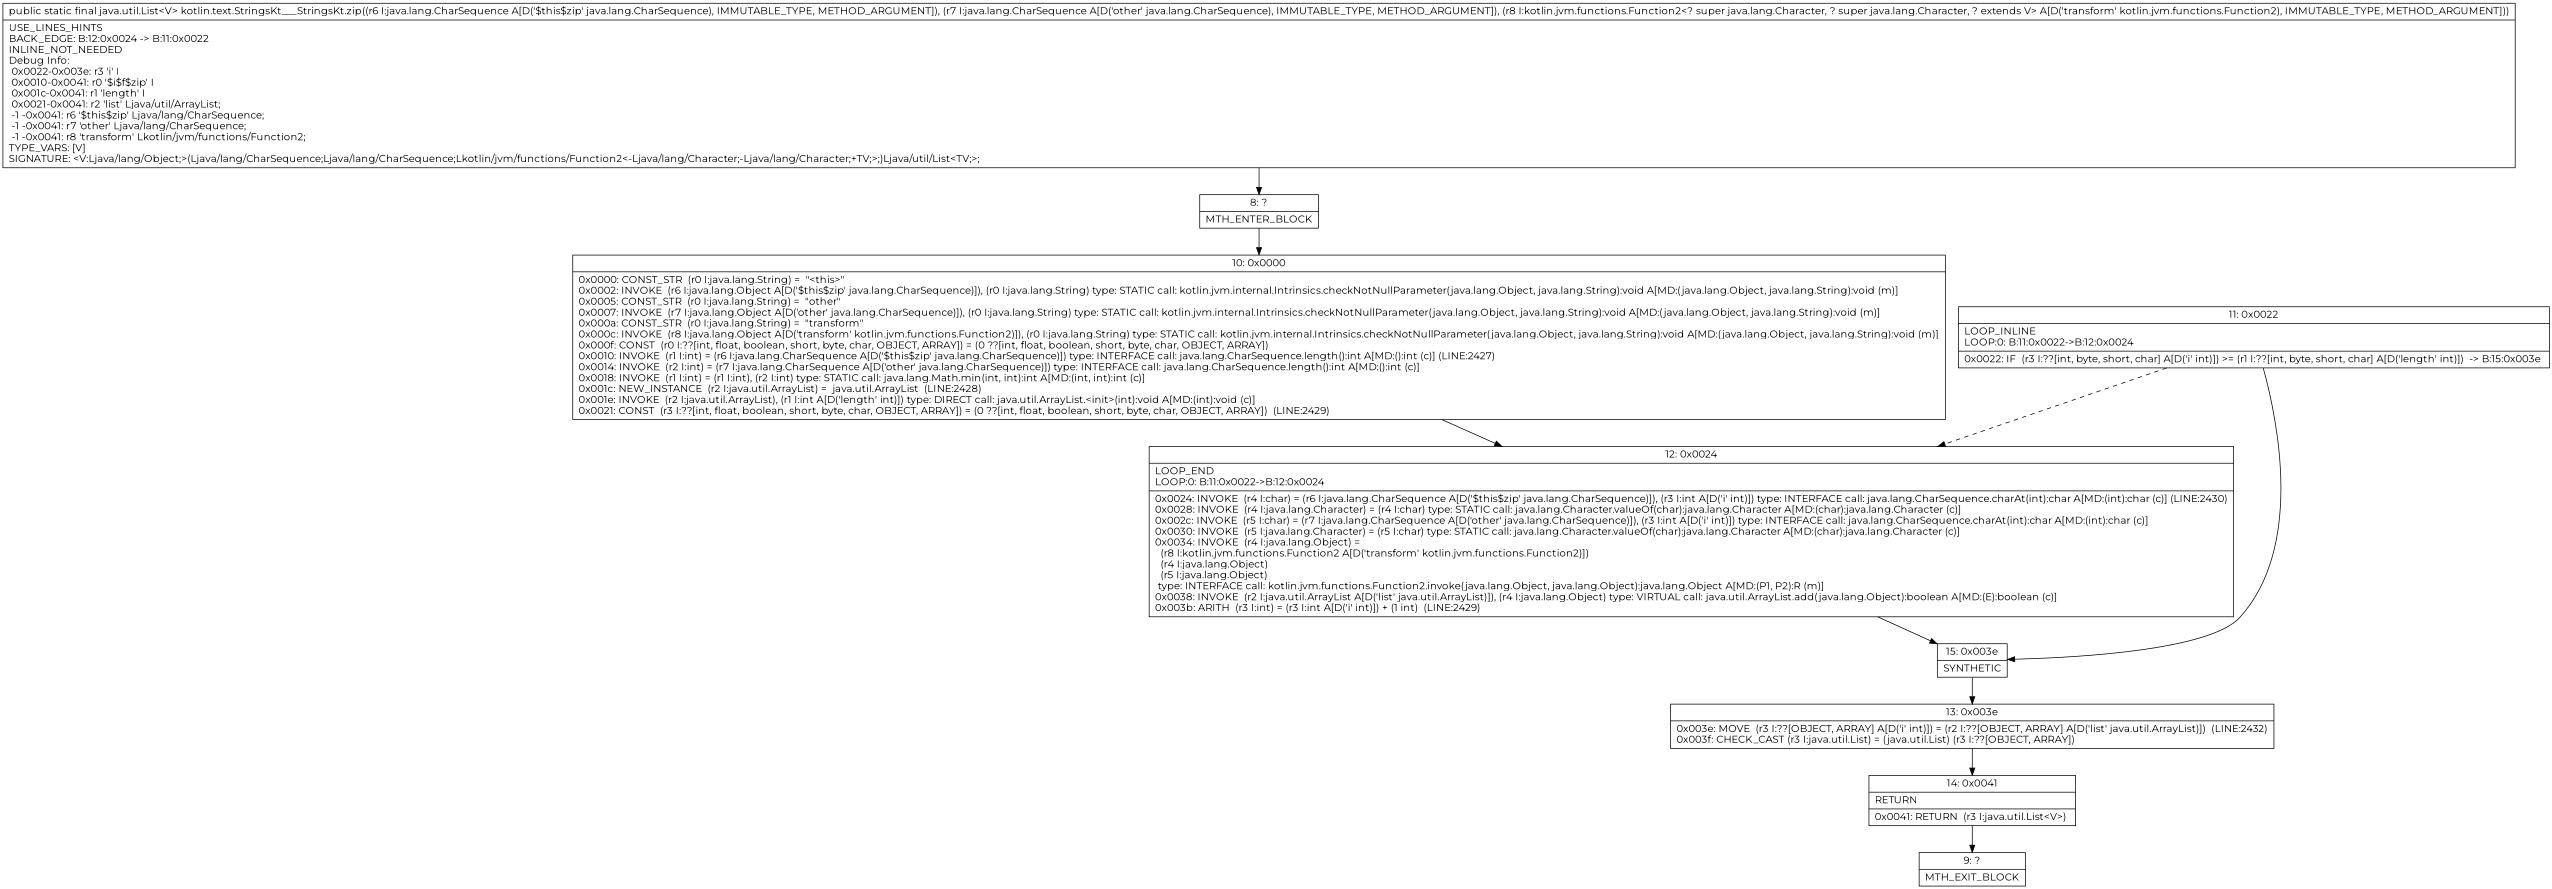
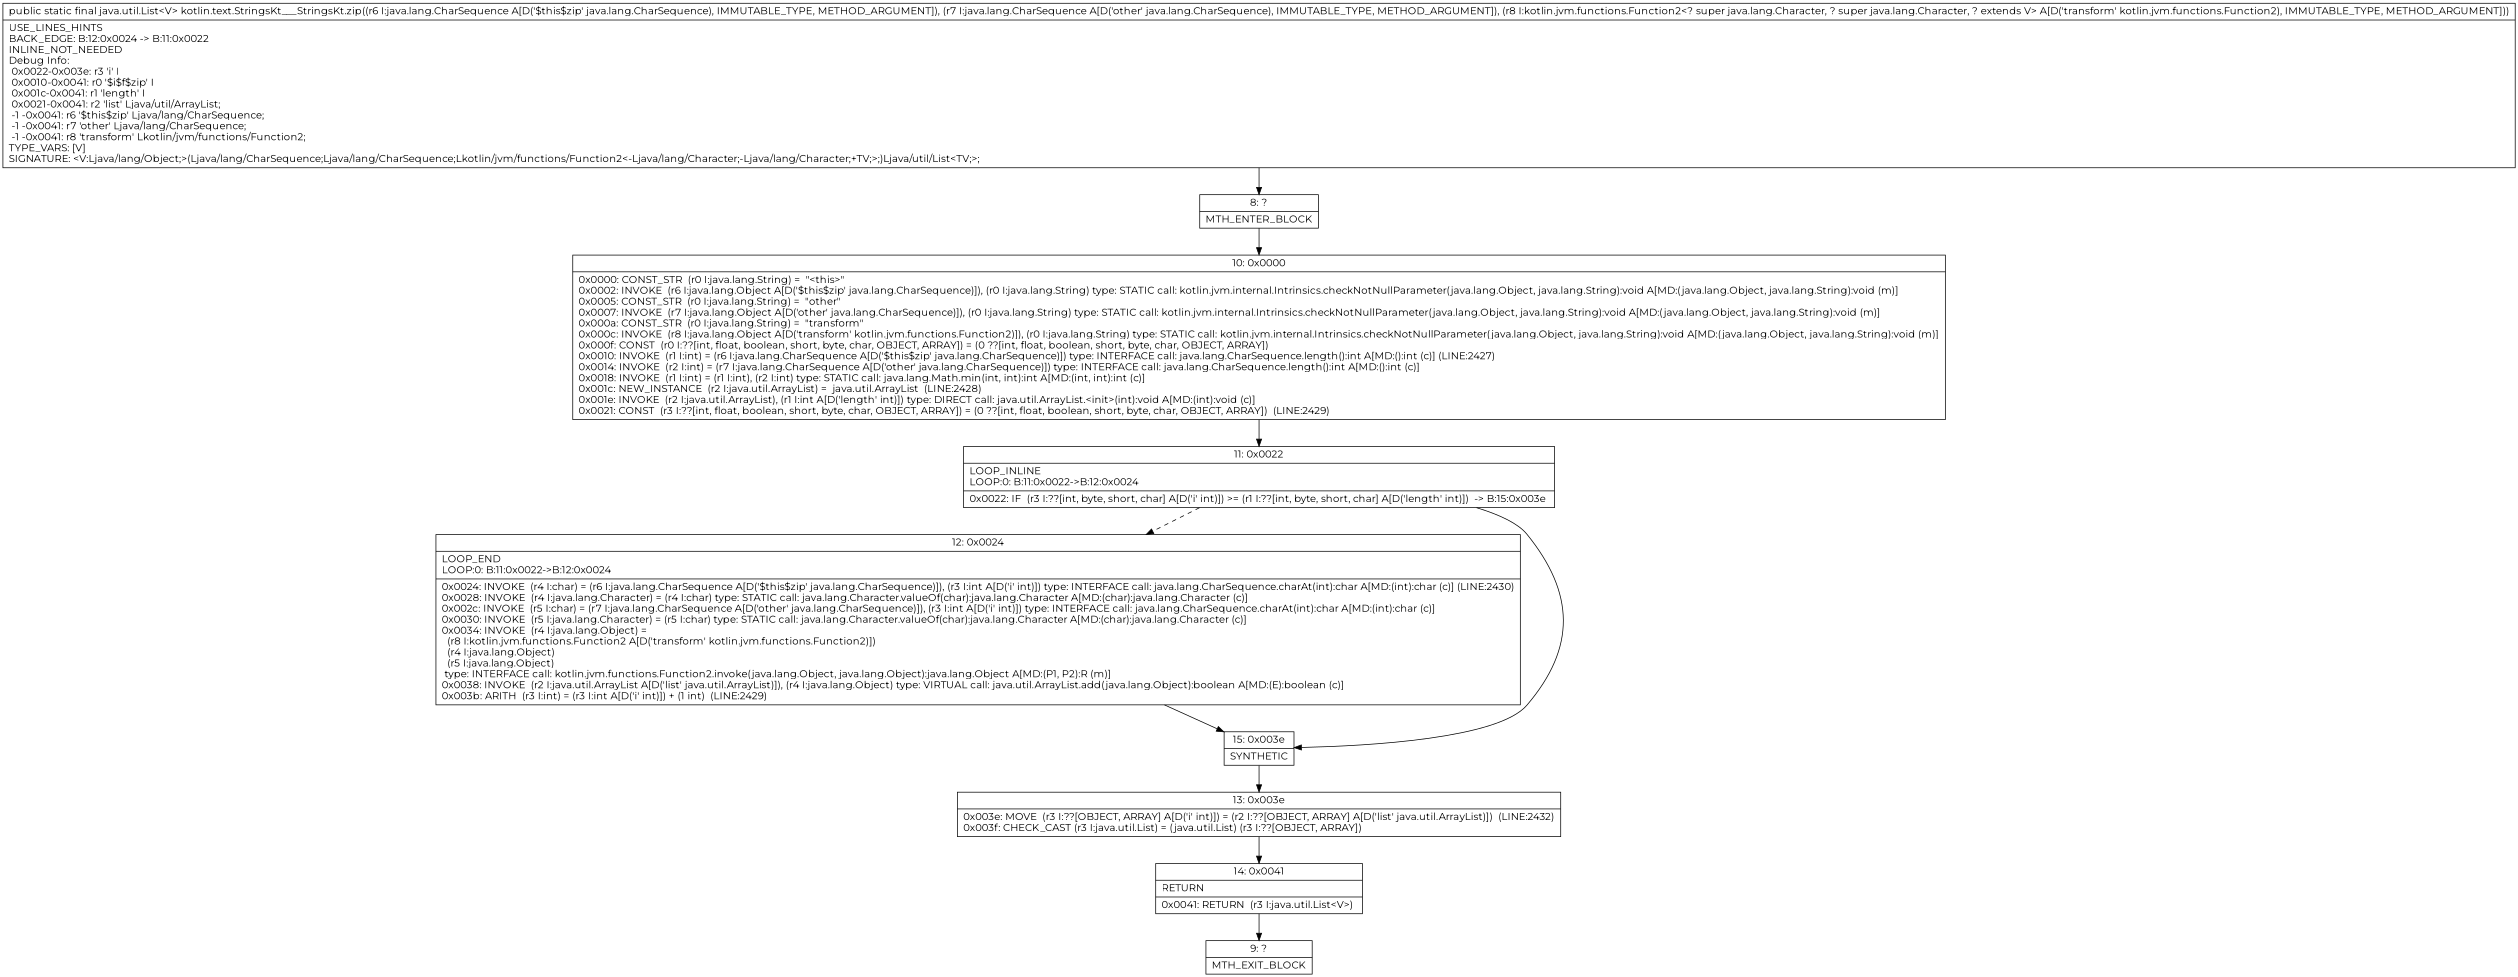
  digraph {
    fontname=Montserrat
    node [fontname=Montserrat shape=record]
    edge [fontname=Montserrat]
    n1 [label="{8\:\ ?|MTH_ENTER_BLOCK\l}"]
    n2 [label="{10\:\ 0x0000|0x0000: CONST_STR  (r0 I:java.lang.String) =  \"\<this\>\" \l0x0002: INVOKE  (r6 I:java.lang.Object A[D('$this$zip' java.lang.CharSequence)]), (r0 I:java.lang.String) type: STATIC call: kotlin.jvm.internal.Intrinsics.checkNotNullParameter(java.lang.Object, java.lang.String):void A[MD:(java.lang.Object, java.lang.String):void (m)]\l0x0005: CONST_STR  (r0 I:java.lang.String) =  \"other\" \l0x0007: INVOKE  (r7 I:java.lang.Object A[D('other' java.lang.CharSequence)]), (r0 I:java.lang.String) type: STATIC call: kotlin.jvm.internal.Intrinsics.checkNotNullParameter(java.lang.Object, java.lang.String):void A[MD:(java.lang.Object, java.lang.String):void (m)]\l0x000a: CONST_STR  (r0 I:java.lang.String) =  \"transform\" \l0x000c: INVOKE  (r8 I:java.lang.Object A[D('transform' kotlin.jvm.functions.Function2)]), (r0 I:java.lang.String) type: STATIC call: kotlin.jvm.internal.Intrinsics.checkNotNullParameter(java.lang.Object, java.lang.String):void A[MD:(java.lang.Object, java.lang.String):void (m)]\l0x000f: CONST  (r0 I:??[int, float, boolean, short, byte, char, OBJECT, ARRAY]) = (0 ??[int, float, boolean, short, byte, char, OBJECT, ARRAY]) \l0x0010: INVOKE  (r1 I:int) = (r6 I:java.lang.CharSequence A[D('$this$zip' java.lang.CharSequence)]) type: INTERFACE call: java.lang.CharSequence.length():int A[MD:():int (c)] (LINE:2427)\l0x0014: INVOKE  (r2 I:int) = (r7 I:java.lang.CharSequence A[D('other' java.lang.CharSequence)]) type: INTERFACE call: java.lang.CharSequence.length():int A[MD:():int (c)]\l0x0018: INVOKE  (r1 I:int) = (r1 I:int), (r2 I:int) type: STATIC call: java.lang.Math.min(int, int):int A[MD:(int, int):int (c)]\l0x001c: NEW_INSTANCE  (r2 I:java.util.ArrayList) =  java.util.ArrayList  (LINE:2428)\l0x001e: INVOKE  (r2 I:java.util.ArrayList), (r1 I:int A[D('length' int)]) type: DIRECT call: java.util.ArrayList.\<init\>(int):void A[MD:(int):void (c)]\l0x0021: CONST  (r3 I:??[int, float, boolean, short, byte, char, OBJECT, ARRAY]) = (0 ??[int, float, boolean, short, byte, char, OBJECT, ARRAY])  (LINE:2429)\l}"]
    n3 [label="{11\:\ 0x0022|LOOP_INLINE\lLOOP:0: B:11:0x0022\-\>B:12:0x0024\l|0x0022: IF  (r3 I:??[int, byte, short, char] A[D('i' int)]) \>= (r1 I:??[int, byte, short, char] A[D('length' int)])  \-\> B:15:0x003e \l}"]
    n4 [label="{12\:\ 0x0024|LOOP_END\lLOOP:0: B:11:0x0022\-\>B:12:0x0024\l|0x0024: INVOKE  (r4 I:char) = (r6 I:java.lang.CharSequence A[D('$this$zip' java.lang.CharSequence)]), (r3 I:int A[D('i' int)]) type: INTERFACE call: java.lang.CharSequence.charAt(int):char A[MD:(int):char (c)] (LINE:2430)\l0x0028: INVOKE  (r4 I:java.lang.Character) = (r4 I:char) type: STATIC call: java.lang.Character.valueOf(char):java.lang.Character A[MD:(char):java.lang.Character (c)]\l0x002c: INVOKE  (r5 I:char) = (r7 I:java.lang.CharSequence A[D('other' java.lang.CharSequence)]), (r3 I:int A[D('i' int)]) type: INTERFACE call: java.lang.CharSequence.charAt(int):char A[MD:(int):char (c)]\l0x0030: INVOKE  (r5 I:java.lang.Character) = (r5 I:char) type: STATIC call: java.lang.Character.valueOf(char):java.lang.Character A[MD:(char):java.lang.Character (c)]\l0x0034: INVOKE  (r4 I:java.lang.Object) = \l  (r8 I:kotlin.jvm.functions.Function2 A[D('transform' kotlin.jvm.functions.Function2)])\l  (r4 I:java.lang.Object)\l  (r5 I:java.lang.Object)\l type: INTERFACE call: kotlin.jvm.functions.Function2.invoke(java.lang.Object, java.lang.Object):java.lang.Object A[MD:(P1, P2):R (m)]\l0x0038: INVOKE  (r2 I:java.util.ArrayList A[D('list' java.util.ArrayList)]), (r4 I:java.lang.Object) type: VIRTUAL call: java.util.ArrayList.add(java.lang.Object):boolean A[MD:(E):boolean (c)]\l0x003b: ARITH  (r3 I:int) = (r3 I:int A[D('i' int)]) + (1 int)  (LINE:2429)\l}"]
    n5 [label="{15\:\ 0x003e|SYNTHETIC\l}"]
    n6 [label="{13\:\ 0x003e|0x003e: MOVE  (r3 I:??[OBJECT, ARRAY] A[D('i' int)]) = (r2 I:??[OBJECT, ARRAY] A[D('list' java.util.ArrayList)])  (LINE:2432)\l0x003f: CHECK_CAST (r3 I:java.util.List) = (java.util.List) (r3 I:??[OBJECT, ARRAY]) \l}"]
    n7 [label="{14\:\ 0x0041|RETURN\l|0x0041: RETURN  (r3 I:java.util.List\<V\>) \l}"]
    n8 [label="{9\:\ ?|MTH_EXIT_BLOCK\l}"]
    n9 [label="{public static final java.util.List\<V\> kotlin.text.StringsKt___StringsKt.zip((r6 I:java.lang.CharSequence A[D('$this$zip' java.lang.CharSequence), IMMUTABLE_TYPE, METHOD_ARGUMENT]), (r7 I:java.lang.CharSequence A[D('other' java.lang.CharSequence), IMMUTABLE_TYPE, METHOD_ARGUMENT]), (r8 I:kotlin.jvm.functions.Function2\<? super java.lang.Character, ? super java.lang.Character, ? extends V\> A[D('transform' kotlin.jvm.functions.Function2), IMMUTABLE_TYPE, METHOD_ARGUMENT]))  | USE_LINES_HINTS\lBACK_EDGE: B:12:0x0024 \-\> B:11:0x0022\lINLINE_NOT_NEEDED\lDebug Info:\l  0x0022\-0x003e: r3 'i' I\l  0x0010\-0x0041: r0 '$i$f$zip' I\l  0x001c\-0x0041: r1 'length' I\l  0x0021\-0x0041: r2 'list' Ljava\/util\/ArrayList;\l  \-1 \-0x0041: r6 '$this$zip' Ljava\/lang\/CharSequence;\l  \-1 \-0x0041: r7 'other' Ljava\/lang\/CharSequence;\l  \-1 \-0x0041: r8 'transform' Lkotlin\/jvm\/functions\/Function2;\lTYPE_VARS: [V]\lSIGNATURE: \<V:Ljava\/lang\/Object;\>(Ljava\/lang\/CharSequence;Ljava\/lang\/CharSequence;Lkotlin\/jvm\/functions\/Function2\<\-Ljava\/lang\/Character;\-Ljava\/lang\/Character;+TV;\>;)Ljava\/util\/List\<TV;\>;\l}"]
    n1 -> n2
-   n2 -> n4
+   n2 -> n3
    n3 -> n4 [style=dashed]
    n3 -> n5
    n4 -> n5
    n5 -> n6
    n6 -> n7
    n7 -> n8
    n9 -> n1
  }
